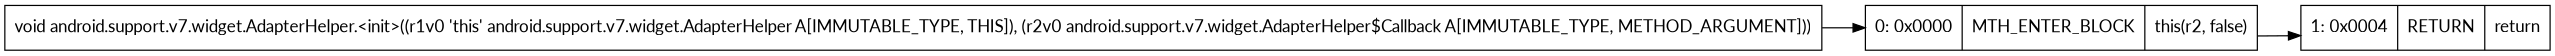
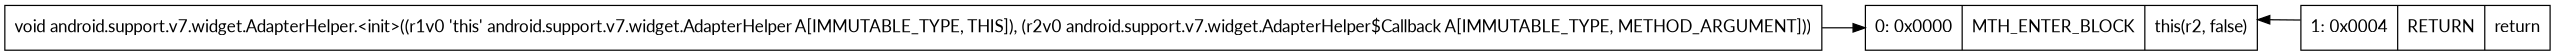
  digraph {
    rankdir=LR
    fontname=Lato
    node [shape=record fontname=Lato]
    edge [fontname=Lato]
    n1 [label="{0\:\ 0x0000|MTH_ENTER_BLOCK\l|this(r2, false)\l}"]
    n2 [label="{1\:\ 0x0004|RETURN\l|return\l}"]
    n3 [label="{void android.support.v7.widget.AdapterHelper.\<init\>((r1v0 'this' android.support.v7.widget.AdapterHelper A[IMMUTABLE_TYPE, THIS]), (r2v0 android.support.v7.widget.AdapterHelper$Callback A[IMMUTABLE_TYPE, METHOD_ARGUMENT])) }"]
-   n1 -> n2
+   n2 -> n1
    n3 -> n1
  }
